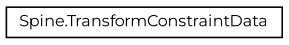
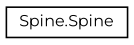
  digraph {
    rankdir=LR
    fontname=Montserrat
-   n1 [color=black fillcolor=white fontname=Montserrat fontsize=10 height=0.2 label="Spine.TransformConstraintData" shape=record style=filled width=0.4]
+   n1 [color=black fillcolor=white fontname=Montserrat fontsize=10 height=0.2 label="Spine.Spine" shape=record style=filled width=0.4]
  }
